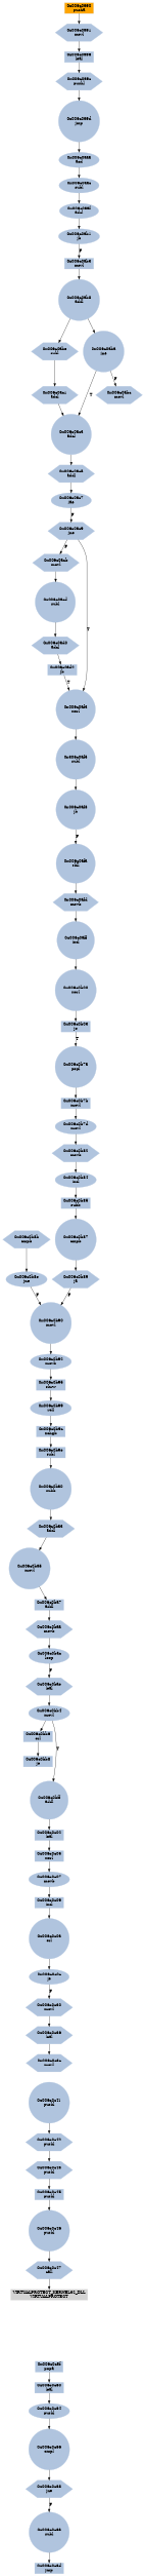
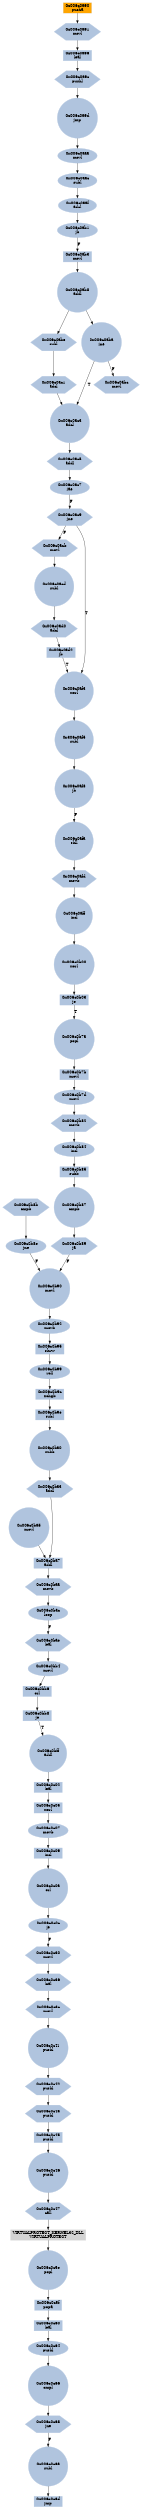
  strict digraph {
    node [color=lightsteelblue fillcolor=lightsteelblue shape=circle style=filled]
    edge [color="#000000"]
    n1 [label="0x006c0b7a\npopl"]
    n2 [label="0x006c0b7b\nmovl" shape=box]
    n3 [label="0x006c0b7d\nmovl" shape=ellipse]
    n4 [label="0x006c0b82\nmovb" shape=hexagon]
+   n5 [label="0x006c0c5e\npopl"]
    n6 [label="0x006c0c5f\npopa" shape=box]
    n7 [label="0x006c0c60\nleal" shape=box]
    n8 [label="0x006c0c64\npushl" shape=ellipse]
    n9 [label="0x006c0abe\nsubl" shape=hexagon]
    n10 [label="0x006c0ac1\nadcl" shape=hexagon]
    n11 [label="0x006c0ac3\nadcl"]
    n12 [label="0x006c0ac5\naddl" shape=hexagon]
    n13 [color=lightgrey fillcolor=orange label="0x006c0a90\npusha" shape=box]
    n14 [label="0x006c0a91\nmovl" shape=hexagon]
    n15 [label="0x006c0a96\nleal" shape=box]
    n16 [label="0x006c0a9c\npushl" shape=hexagon]
    n17 [label="0x006c0bae\nleal" shape=hexagon]
    n18 [label="0x006c0bb4\nmovl" shape=ellipse]
    n19 [label="0x006c0bb6\norl" shape=box]
    n20 [label="0x006c0bb8\nje" shape=box]
    n21 [label="0x006c0ba5\nmovl"]
    n22 [label="0x006c0ba7\naddl" shape=box]
    n23 [label="0x006c0baa\nmovb" shape=hexagon]
    n24 [label="0x006c0bac\nloop" shape=ellipse]
    n25 [label="0x006c0c05\nxorl" shape=box]
    n26 [label="0x006c0c07\nmovb" shape=ellipse]
    n27 [label="0x006c0c09\nincl" shape=box]
    n28 [label="0x006c0c0a\norl"]
    n29 [label="0x006c0afd\nmovb" shape=hexagon]
    n30 [label="0x006c0aff\nincl"]
    n31 [label="0x006c0b00\nxorl"]
    n32 [label="0x006c0b03\nje" shape=box]
    n33 [label="0x006c0ab1\njb" shape=ellipse]
    n34 [label="0x006c0ab3\nmovl" shape=box]
    n35 [label="0x006c0ab8\naddl"]
    n36 [label="0x006c0aba\njne"]
    n37 [color=lightgrey fillcolor=lightgrey label="VIRTUALPROTECT_KERNEL32_DLL\nVIRTUALPROTECT" shape=box]
    n38 [label="0x006c0b87\ncmpb"]
    n39 [label="0x006c0b89\nja" shape=hexagon]
    n40 [label="0x006c0b90\nmovl"]
    n41 [label="0x006c0b8b\ncmpb" shape=hexagon]
    n42 [label="0x006c0b8e\njne" shape=ellipse]
    n43 [label="0x006c0c66\ncmpl"]
    n44 [label="0x006c0c68\njne" shape=hexagon]
    n45 [label="0x006c0c47\ncall" shape=hexagon]
    n46 [label="0x006c0c30\nmovl" shape=hexagon]
    n47 [label="0x006c0c36\nleal" shape=hexagon]
    n48 [label="0x006c0c3c\nmovl" shape=hexagon]
    n49 [label="0x006c0c41\npushl"]
    n50 [label="0x006c0b92\nmovb" shape=ellipse]
    n51 [label="0x006c0b95\nshrw" shape=box]
    n52 [label="0x006c0b99\nroll" shape=ellipse]
    n53 [label="0x006c0c42\npushl" shape=hexagon]
    n54 [label="0x006c0c43\npushl" shape=hexagon]
    n55 [label="0x006c0c45\npushl" shape=box]
    n56 [label="0x006c0a9d\njmp"]
-   n57 [label="0x006c0aaa\nacd" shape=ellipse]
+   n57 [label="0x006c0aaa\nmovl" shape=ellipse]
    n58 [label="0x006c0aac\nsubl" shape=ellipse]
    n59 [label="0x006c0bff\naddl"]
    n60 [label="0x006c0c02\nleal" shape=box]
    n61 [label="0x006c0c6a\nsubl"]
    n62 [label="0x006c0c6d\njmp" shape=box]
    n63 [label="0x006c0c0c\nje" shape=ellipse]
    n64 [label="0x006c0b9c\nxchgb" shape=box]
    n65 [label="0x006c0b9e\nsubl" shape=box]
    n66 [label="0x006c0ba0\nsubb"]
    n67 [label="0x006c0afa\nshll"]
    n68 [label="0x006c0c46\npushl"]
    n69 [label="0x006c0ba3\naddl" shape=hexagon]
    n70 [label="0x006c0aaf\nadcl" shape=ellipse]
    n71 [label="0x006c0acb\nmovl" shape=hexagon]
    n72 [label="0x006c0acd\nsubl"]
    n73 [label="0x006c0ad0\nadcl" shape=hexagon]
    n74 [label="0x006c0ad2\njb" shape=box]
    n75 [label="0x006c0abc\nmovl" shape=hexagon]
    n76 [label="0x006c0ac7\njae" shape=ellipse]
    n77 [label="0x006c0b84\nincl" shape=ellipse]
    n78 [label="0x006c0b85\nsubb" shape=box]
    n79 [label="0x306c0af5\nsubl"]
    n80 [label="0x006c0af8\njb"]
    n81 [label="0x006c0af3\nxorl"]
    n82 [label="0x006c0ac9\njne" shape=hexagon]
    n1 -> n2
    n2 -> n3
    n3 -> n4
    n4 -> n77
+   n5 -> n6
    n6 -> n7
    n7 -> n8
    n8 -> n43
    n9 -> n10
    n10 -> n11
    n11 -> n12
    n12 -> n76
    n13 -> n14
    n14 -> n15
    n15 -> n16
    n16 -> n56
    n17 -> n18
    n18 -> n19
    n19 -> n20
-   n18 -> n59 [label=T]
+   n20 -> n59 [label=T]
    n21 -> n22
    n22 -> n23
    n23 -> n24
    n24 -> n17 [label=F]
    n25 -> n26
    n26 -> n27
    n27 -> n28
    n28 -> n63
    n29 -> n30
    n30 -> n31
    n31 -> n32
    n32 -> n1 [label=T]
    n33 -> n34 [label=F]
    n34 -> n35
    n35 -> n9
    n35 -> n36
    n36 -> n11 [label=T]
    n36 -> n75 [label=F]
+   n37 -> n5
    n38 -> n39
    n39 -> n40 [label=F]
    n40 -> n50
    n41 -> n42
    n42 -> n40 [label=F]
    n43 -> n44
    n44 -> n61 [label=F]
    n45 -> n37
    n46 -> n47
    n47 -> n48
+   n48 -> n49
    n49 -> n53
    n50 -> n51
    n51 -> n52
    n52 -> n64
    n53 -> n54
    n54 -> n55
    n55 -> n68
    n56 -> n57
    n57 -> n58
    n58 -> n70
    n59 -> n60
    n60 -> n25
    n61 -> n62
    n63 -> n46 [label=F]
    n64 -> n65
    n65 -> n66
    n66 -> n69
    n67 -> n29
    n68 -> n45
-   n69 -> n21
+   n69 -> n22
    n70 -> n33
    n71 -> n72
    n72 -> n73
    n73 -> n74
    n74 -> n81 [label=T]
    n76 -> n82 [label=F]
    n77 -> n78
    n78 -> n38
    n79 -> n80
    n80 -> n67 [label=F]
    n81 -> n79
    n82 -> n71 [label=F]
    n82 -> n81 [label=T]
  }
